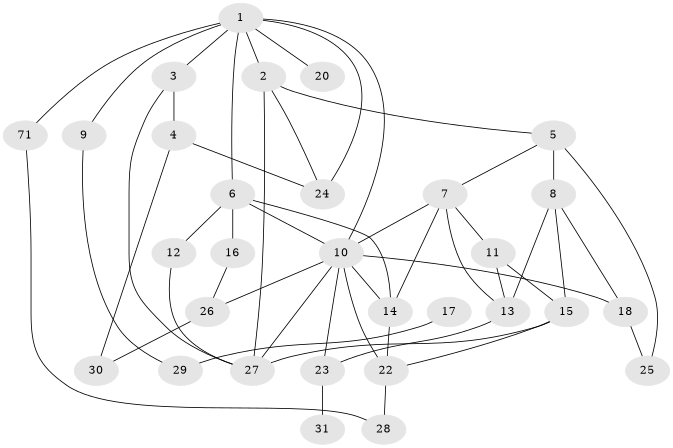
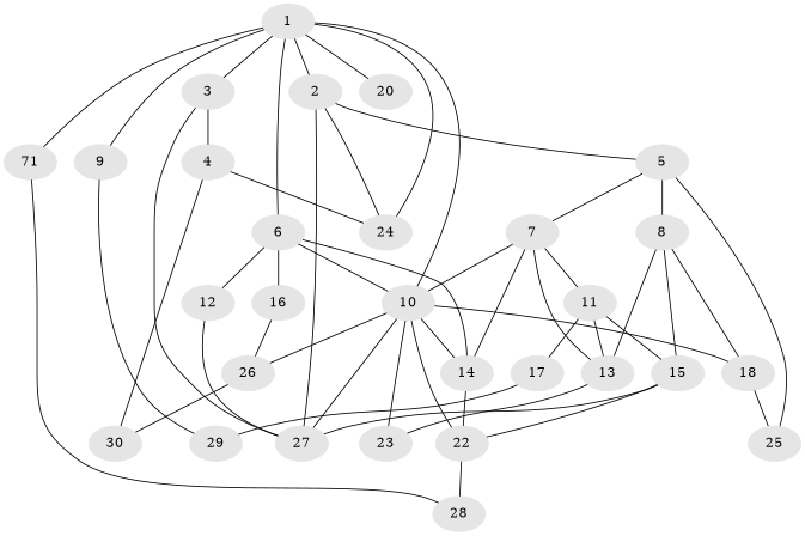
  graph {
    node [color=gray90 style=filled]
    edge [weight=1.0]
    1
    2
    3
    6
    9
    10
    20
    n8 [label=71]
    24
    5
    27
    4
    12
    14
    16
    29
    18
    22
    23
    26
    28
    7
    8
    25
    30
    11
    13
    15
    17
-   31
    1 -- 2
    1 -- 3
    1 -- 6
    1 -- 9
    1 -- 10
    1 -- 20
    1 -- n8
    1 -- 24
    2 -- 24
    2 -- 5
    2 -- 27
    3 -- 27
    3 -- 4
    6 -- 10
    6 -- 12
    6 -- 14
    6 -- 16
    9 -- 29
    10 -- 27
    10 -- 14
    10 -- 18
    10 -- 22
    10 -- 23
    10 -- 26
    n8 -- 28
    5 -- 7
    5 -- 8 [weight=3.0]
    5 -- 25
    4 -- 24
    4 -- 30
    12 -- 27
    14 -- 22
    16 -- 26
    18 -- 25
    22 -- 28
-   23 -- 31
    26 -- 30
    7 -- 10 [weight=2.0]
    7 -- 14
    7 -- 11
    7 -- 13
    8 -- 18
    8 -- 13
    8 -- 15
    11 -- 13
    11 -- 15
+   11 -- 17
    13 -- 23
    15 -- 27
    15 -- 22
    17 -- 29
  }
